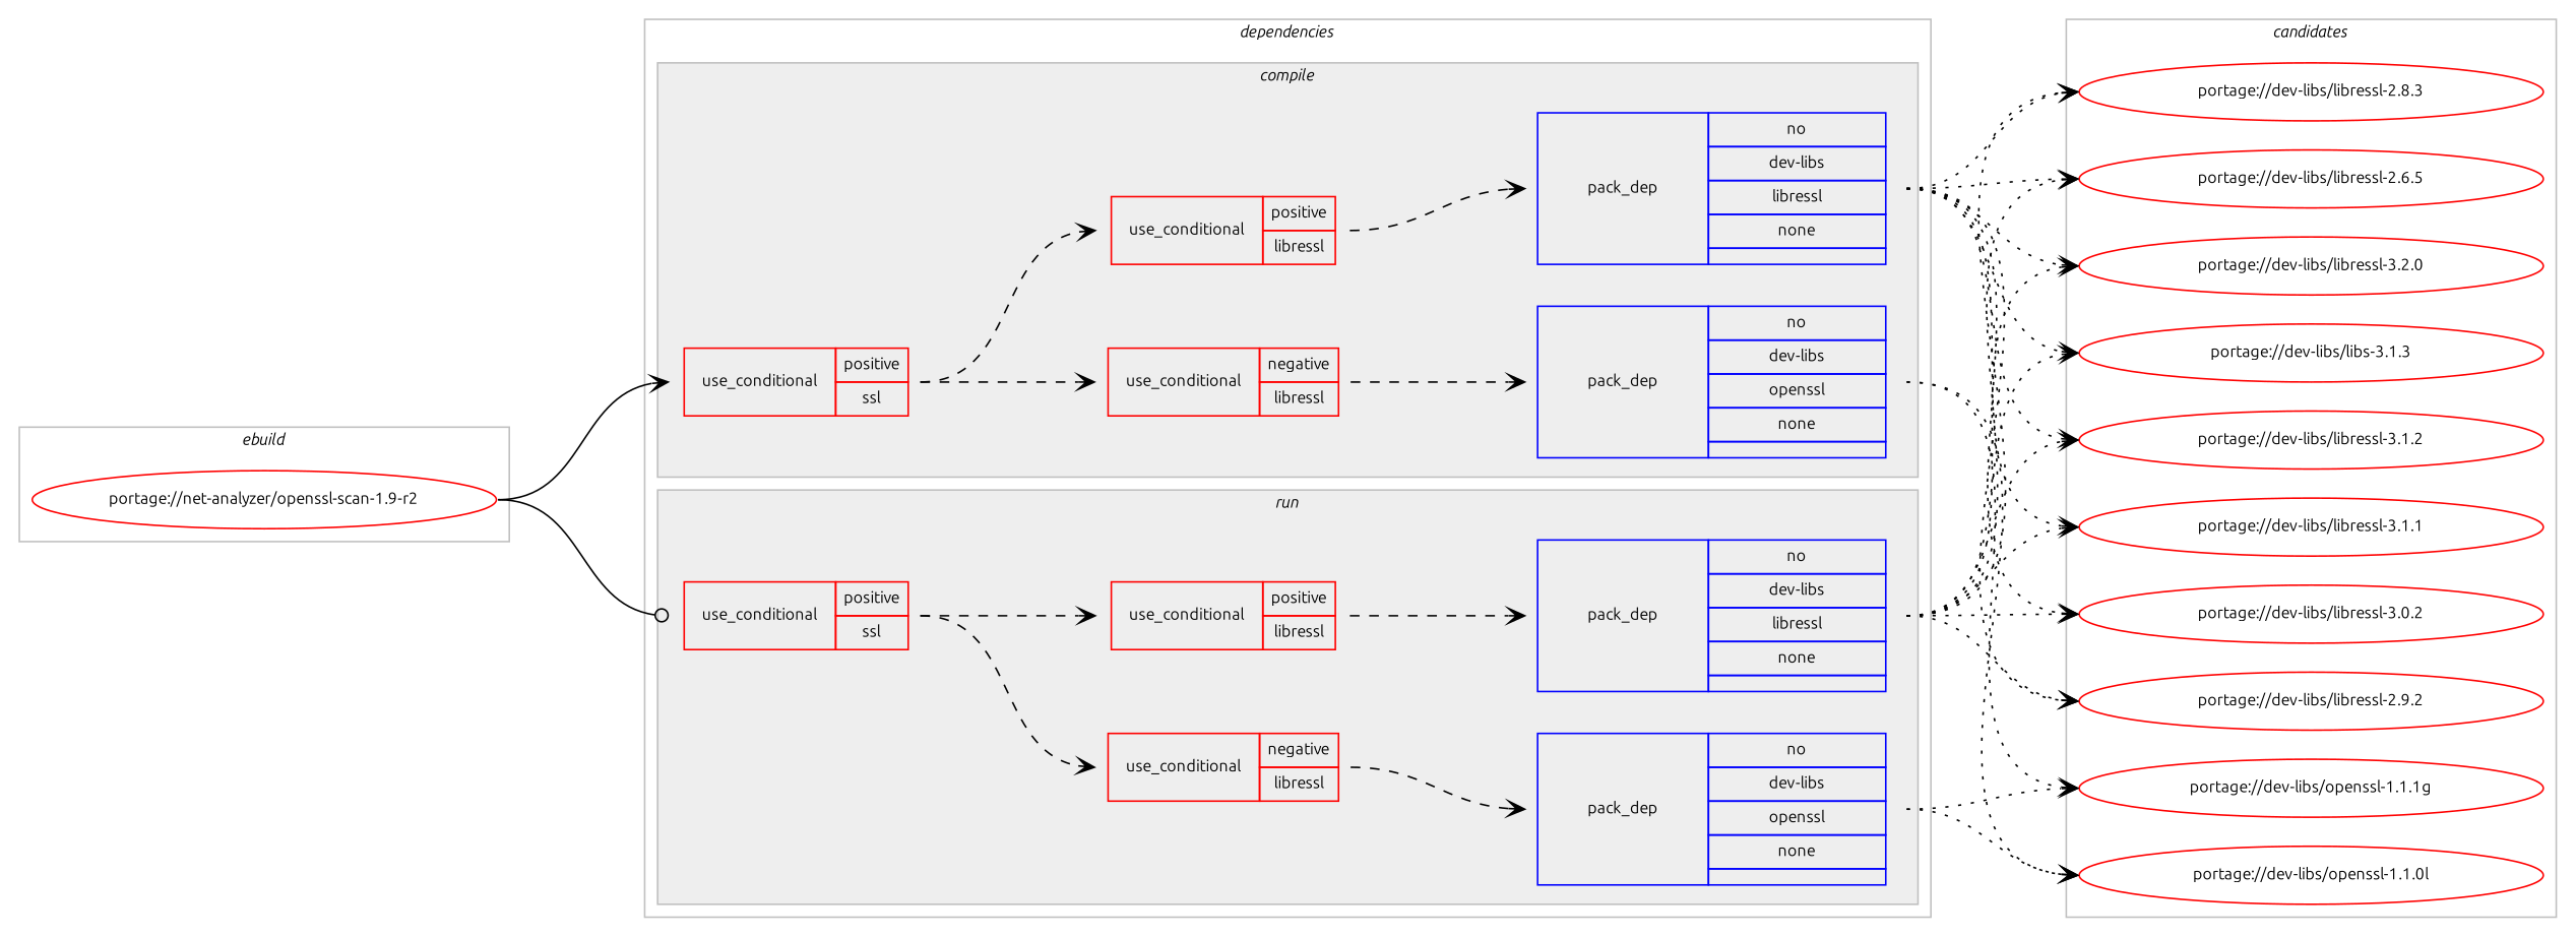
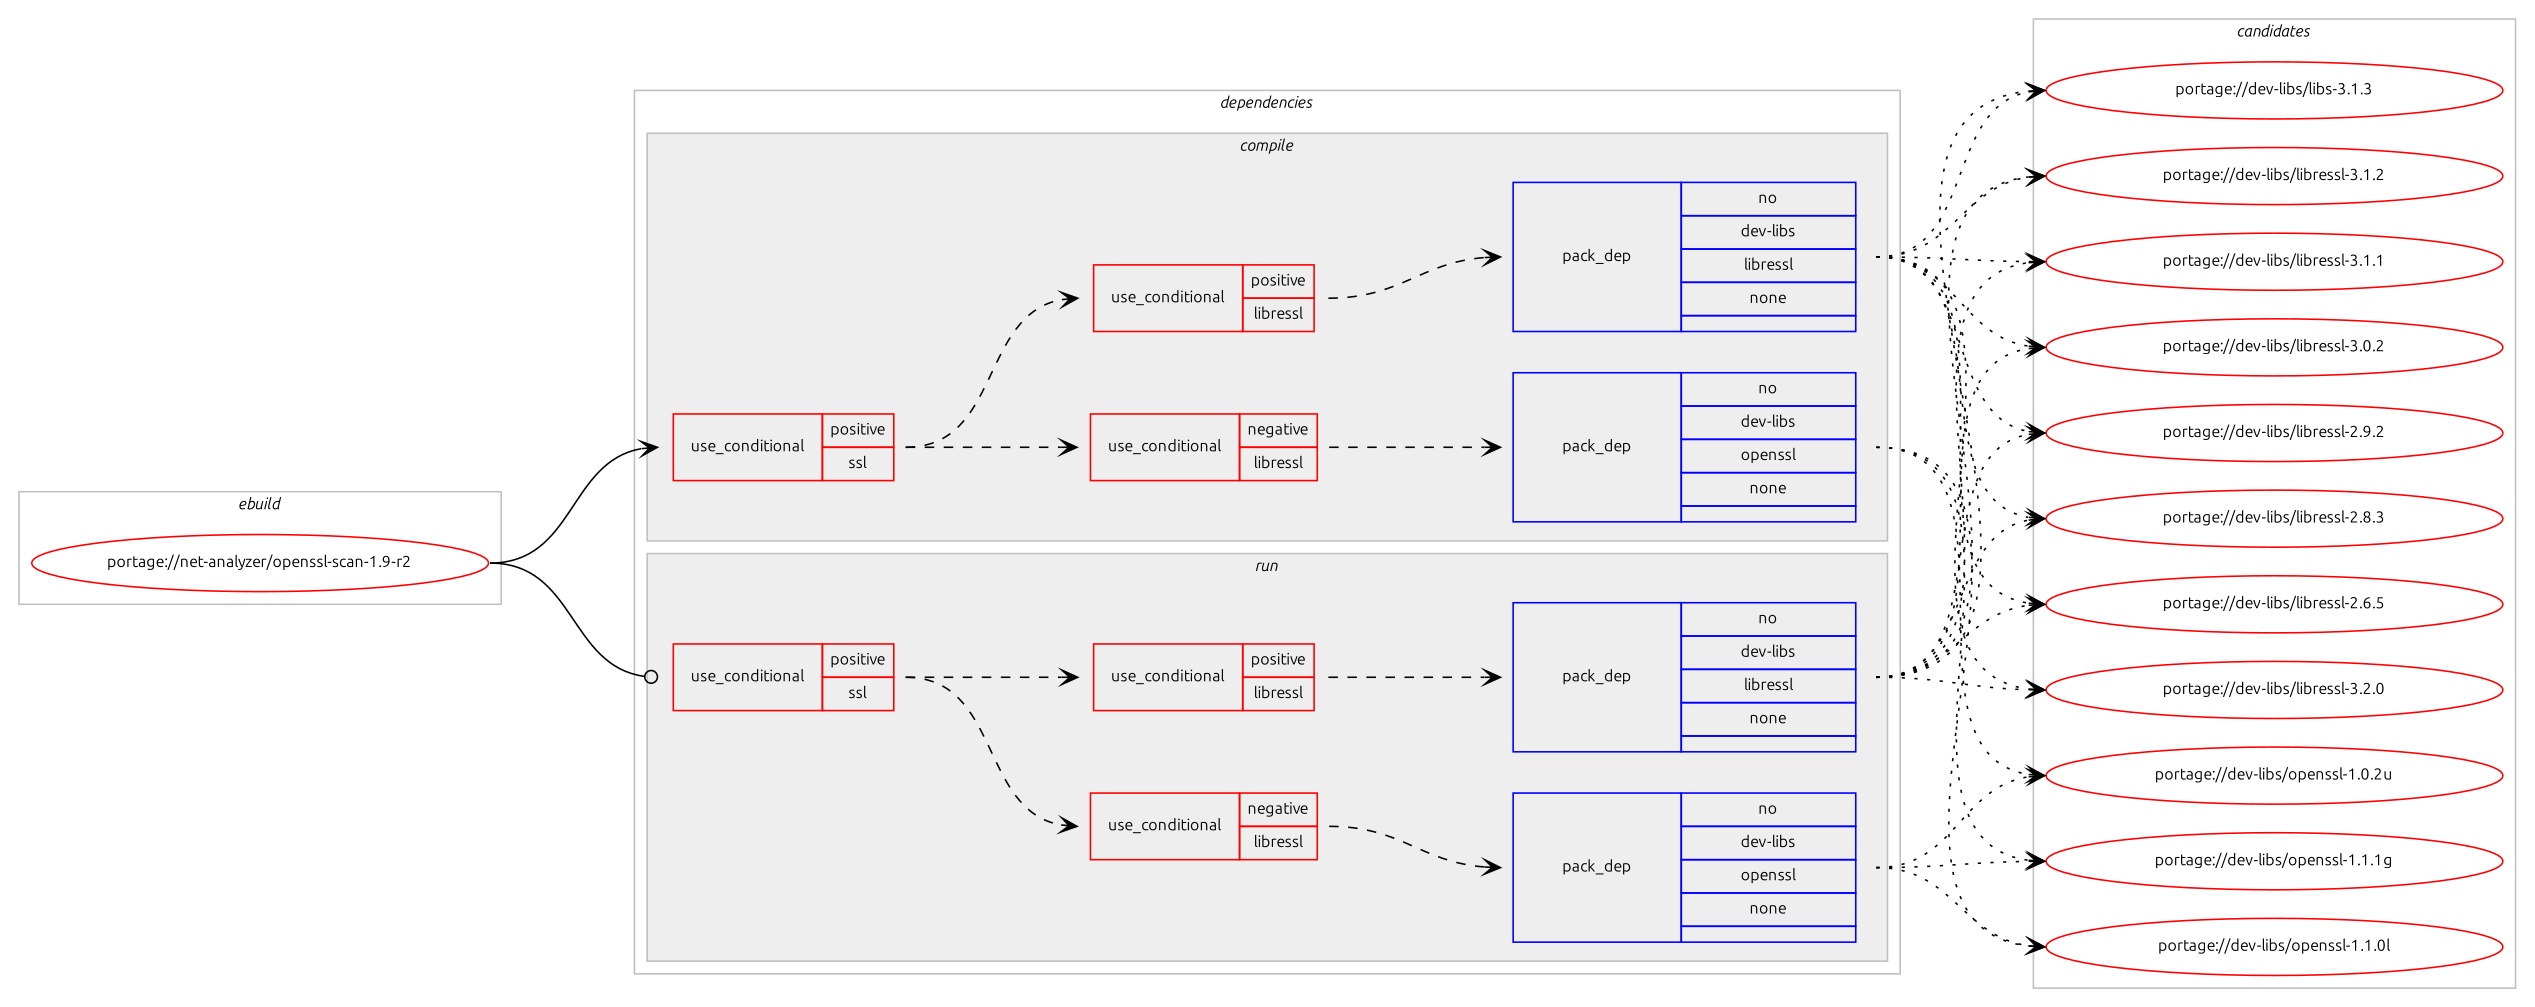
  digraph {
    compound=true
    concentrate=true
    fontname=Ubuntu
    fontsize=10
    newrank=true
    rankdir=LR
    ranksep=1.5
    node [color=red fontname=Ubuntu fontsize=10]
    edge [arrowhead=vee fontname=Ubuntu headport=w style=dotted tailport=e weight=100]
    n1 [label="portage://net-analyzer/openssl-scan-1.9-r2" width=4]
    n2 [color=blue label=<<TABLE BORDER="0" CELLBORDER="1" CELLSPACING="0" CELLPADDING="4" WIDTH="220"><TR><TD ROWSPAN="6" CELLPADDING="30">pack_dep</TD></TR><TR><TD WIDTH="110">no</TD></TR><TR><TD>dev-libs</TD></TR><TR><TD>openssl</TD></TR><TR><TD>none</TD></TR><TR><TD></TD></TR></TABLE>> shape=none]
    n3 [label=<<TABLE BORDER="0" CELLBORDER="1" CELLSPACING="0" CELLPADDING="4"><TR><TD ROWSPAN="3" CELLPADDING="10">use_conditional</TD></TR><TR><TD>negative</TD></TR><TR><TD>libressl</TD></TR></TABLE>> shape=none]
    n4 [color=blue label=<<TABLE BORDER="0" CELLBORDER="1" CELLSPACING="0" CELLPADDING="4" WIDTH="220"><TR><TD ROWSPAN="6" CELLPADDING="30">pack_dep</TD></TR><TR><TD WIDTH="110">no</TD></TR><TR><TD>dev-libs</TD></TR><TR><TD>libressl</TD></TR><TR><TD>none</TD></TR><TR><TD></TD></TR></TABLE>> shape=none]
    n5 [label=<<TABLE BORDER="0" CELLBORDER="1" CELLSPACING="0" CELLPADDING="4"><TR><TD ROWSPAN="3" CELLPADDING="10">use_conditional</TD></TR><TR><TD>positive</TD></TR><TR><TD>libressl</TD></TR></TABLE>> shape=none]
    n6 [label=<<TABLE BORDER="0" CELLBORDER="1" CELLSPACING="0" CELLPADDING="4"><TR><TD ROWSPAN="3" CELLPADDING="10">use_conditional</TD></TR><TR><TD>positive</TD></TR><TR><TD>ssl</TD></TR></TABLE>> shape=none]
    n7 [color=blue label=<<TABLE BORDER="0" CELLBORDER="1" CELLSPACING="0" CELLPADDING="4" WIDTH="220"><TR><TD ROWSPAN="6" CELLPADDING="30">pack_dep</TD></TR><TR><TD WIDTH="110">no</TD></TR><TR><TD>dev-libs</TD></TR><TR><TD>openssl</TD></TR><TR><TD>none</TD></TR><TR><TD></TD></TR></TABLE>> shape=none]
    n8 [label=<<TABLE BORDER="0" CELLBORDER="1" CELLSPACING="0" CELLPADDING="4"><TR><TD ROWSPAN="3" CELLPADDING="10">use_conditional</TD></TR><TR><TD>negative</TD></TR><TR><TD>libressl</TD></TR></TABLE>> shape=none]
    n9 [color=blue label=<<TABLE BORDER="0" CELLBORDER="1" CELLSPACING="0" CELLPADDING="4" WIDTH="220"><TR><TD ROWSPAN="6" CELLPADDING="30">pack_dep</TD></TR><TR><TD WIDTH="110">no</TD></TR><TR><TD>dev-libs</TD></TR><TR><TD>libressl</TD></TR><TR><TD>none</TD></TR><TR><TD></TD></TR></TABLE>> shape=none]
    n10 [label=<<TABLE BORDER="0" CELLBORDER="1" CELLSPACING="0" CELLPADDING="4"><TR><TD ROWSPAN="3" CELLPADDING="10">use_conditional</TD></TR><TR><TD>positive</TD></TR><TR><TD>libressl</TD></TR></TABLE>> shape=none]
    n11 [label=<<TABLE BORDER="0" CELLBORDER="1" CELLSPACING="0" CELLPADDING="4"><TR><TD ROWSPAN="3" CELLPADDING="10">use_conditional</TD></TR><TR><TD>positive</TD></TR><TR><TD>ssl</TD></TR></TABLE>> shape=none]
    n12 [label="portage://dev-libs/openssl-1.1.1g" width=4]
    n13 [label="portage://dev-libs/openssl-1.1.0l" width=4]
+   n14 [label="portage://dev-libs/openssl-1.0.2u" width=4]
    n15 [label="portage://dev-libs/libressl-3.2.0" width=4]
    n16 [label="portage://dev-libs/libs-3.1.3" width=4]
    n17 [label="portage://dev-libs/libressl-3.1.2" width=4]
    n18 [label="portage://dev-libs/libressl-3.1.1" width=4]
    n19 [label="portage://dev-libs/libressl-3.0.2" width=4]
    n20 [label="portage://dev-libs/libressl-2.9.2" width=4]
    n21 [label="portage://dev-libs/libressl-2.8.3" width=4]
    n22 [label="portage://dev-libs/libressl-2.6.5" width=4]
    subgraph cluster_1 {
      color=gray
      label=<<i>ebuild</i>>
      rank=same
      n1
    }
    subgraph cluster_2 {
      color=gray
      label=<<i>dependencies</i>>
      subgraph cluster_3 {
        color=gray
        fillcolor="#eeeeee"
        label=<<i>compile</i>>
        style=filled
        subgraph sub_4 {
          color=gray
          fillcolor="#eeeeee"
          label=<<i>compile</i>>
          style=filled
          n6
          subgraph sub_5 {
            color=gray
            fillcolor="#eeeeee"
            label=<<i>compile</i>>
            style=filled
            n3
            subgraph sub_6 {
              color=gray
              fillcolor="#eeeeee"
              label=<<i>compile</i>>
              style=filled
              n2
            }
          }
          subgraph sub_7 {
            color=gray
            fillcolor="#eeeeee"
            label=<<i>compile</i>>
            style=filled
            n5
            subgraph sub_8 {
              color=gray
              fillcolor="#eeeeee"
              label=<<i>compile</i>>
              style=filled
              n4
            }
          }
        }
      }
      subgraph cluster_9 {
        color=gray
        fillcolor="#eeeeee"
        label=<<i>compile and run</i>>
        style=filled
      }
      subgraph cluster_10 {
        color=gray
        fillcolor="#eeeeee"
        label=<<i>run</i>>
        style=filled
        subgraph sub_11 {
          color=gray
          fillcolor="#eeeeee"
          label=<<i>run</i>>
          style=filled
          n11
          subgraph sub_12 {
            color=gray
            fillcolor="#eeeeee"
            label=<<i>run</i>>
            style=filled
            n8
            subgraph sub_13 {
              color=gray
              fillcolor="#eeeeee"
              label=<<i>run</i>>
              style=filled
              n7
            }
          }
          subgraph sub_14 {
            color=gray
            fillcolor="#eeeeee"
            label=<<i>run</i>>
            style=filled
            n10
            subgraph sub_15 {
              color=gray
              fillcolor="#eeeeee"
              label=<<i>run</i>>
              style=filled
              n9
            }
          }
        }
      }
    }
    subgraph cluster_16 {
      color=gray
      label=<<i>candidates</i>>
      rank=same
      subgraph sub_17 {
        color=black
        label=<<i>candidates</i>>
        nodesep=1
        rank=same
        n12
        n13
+       n14
      }
      subgraph sub_18 {
        color=black
        label=<<i>candidates</i>>
        nodesep=1
        rank=same
        n15
        n16
        n17
        n18
        n19
        n20
        n21
        n22
      }
      subgraph sub_19 {
        color=black
        label=<<i>candidates</i>>
        nodesep=1
        rank=same
        n12
        n13
+       n14
      }
      subgraph sub_20 {
        color=black
        label=<<i>candidates</i>>
        nodesep=1
        rank=same
        n15
        n16
        n17
        n18
        n19
        n20
        n21
        n22
      }
    }
    n1 -> n6 [style=solid weight=20]
    n1 -> n11 [arrowhead=odot style=solid weight=20]
    n2 -> n12
    n2 -> n13
+   n2 -> n14
    n3 -> n2 [style=dashed weight=20]
    n4 -> n15
    n4 -> n16
    n4 -> n17
    n4 -> n18
    n4 -> n19
    n4 -> n20
    n4 -> n21
    n4 -> n22
    n5 -> n4 [style=dashed weight=20]
    n6 -> n3 [style=dashed weight=20]
    n6 -> n5 [style=dashed weight=20]
    n7 -> n12
    n7 -> n13
+   n7 -> n14
    n8 -> n7 [style=dashed weight=20]
    n9 -> n15
    n9 -> n16
    n9 -> n17
    n9 -> n18
    n9 -> n19
    n9 -> n20
    n9 -> n21
    n9 -> n22
    n10 -> n9 [style=dashed weight=20]
    n11 -> n8 [style=dashed weight=20]
    n11 -> n10 [style=dashed weight=20]
  }
